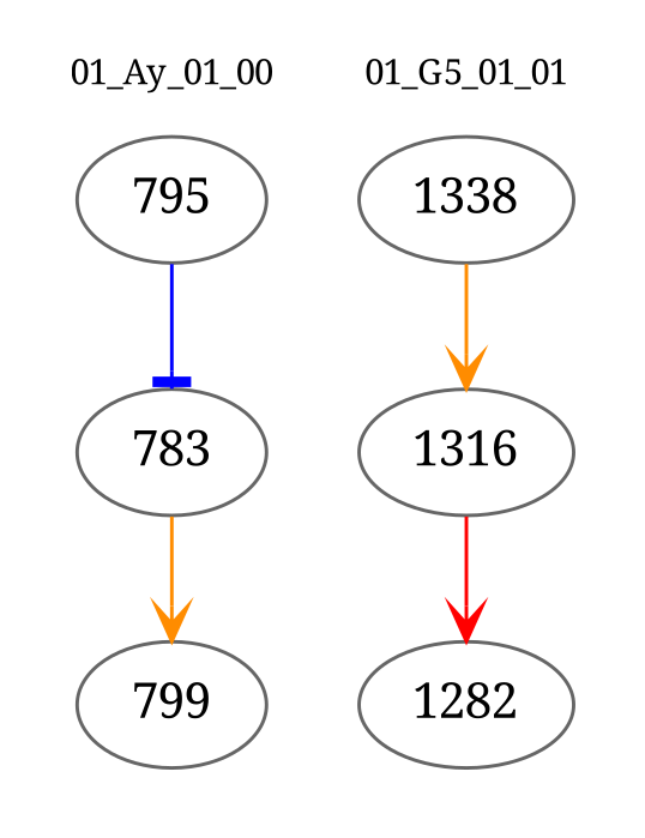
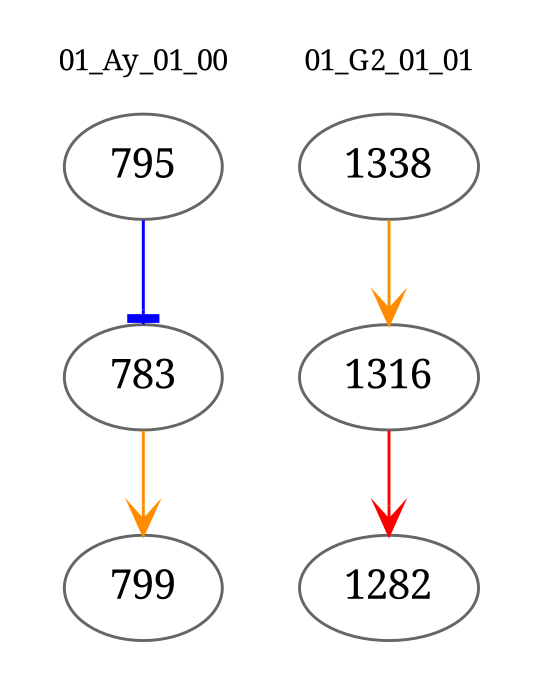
  digraph {
    fontname="Noto Serif"
    node [color=gray40 fontname="Noto Serif"]
    edge [arrowhead=vee color=darkorange fontname="Noto Serif"]
    n1 [label=795]
    n2 [label=783]
    n3 [label=799]
    n4 [label=1338]
    n5 [label=1316]
    n6 [label=1282]
    subgraph cluster_1 {
      color=white
      fontsize=10
      label="01_Ay_01_00"
      n1
      n2
      n3
    }
    subgraph cluster_2 {
      color=white
      fontsize=10
-     label="01_G5_01_01"
+     label="01_G2_01_01"
      n4
      n5
      n6
    }
    n1 -> n2 [arrowhead=tee color=blue]
    n2 -> n3
    n4 -> n5
    n5 -> n6 [color=red]
  }
